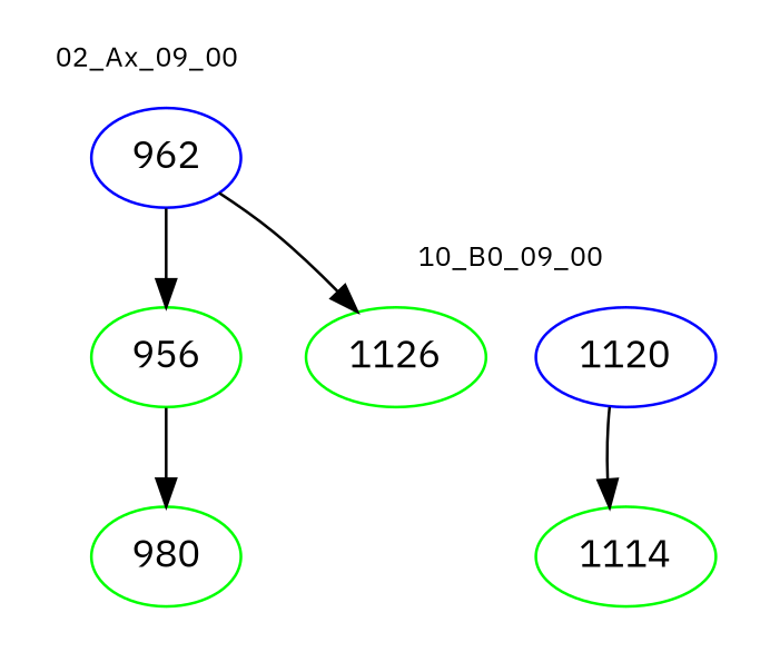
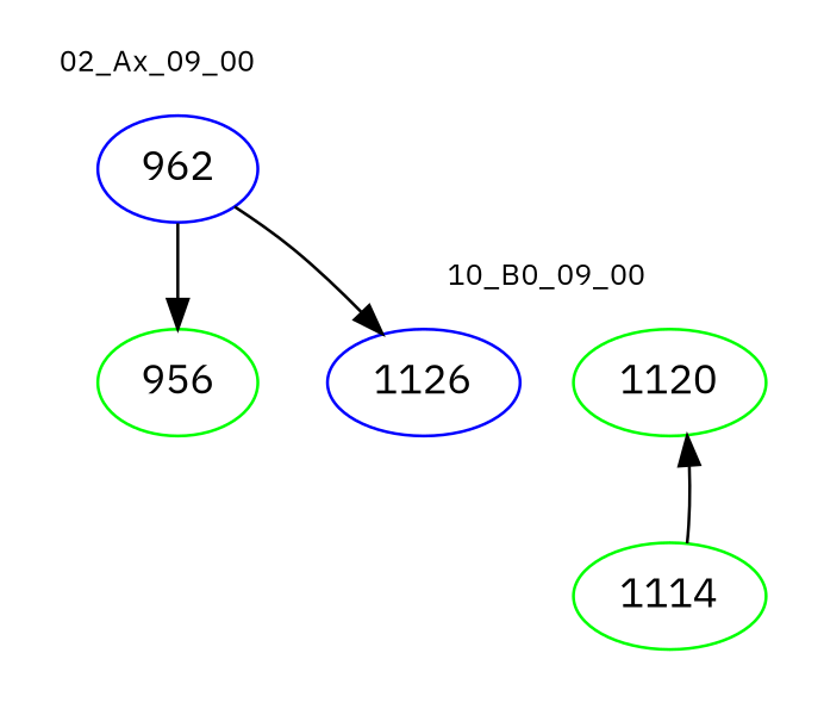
  digraph {
    fontname="IBM Plex Sans"
    node [color=green fontname="IBM Plex Sans"]
    edge [color=black fontname="IBM Plex Sans"]
    n1 [color=blue label=962]
    n2 [label=956]
-   n3 [label=980]
-   n4 [color=blue label=1120]
+   n4 [label=1120]
    n5 [label=1114]
-   n6 [label=1126]
+   n6 [color=blue label=1126]
    subgraph cluster_1 {
      color=white
      fontsize=10
      label="02_Ax_09_00"
      n1
      n2
-     n3
    }
    subgraph cluster_2 {
      color=white
      fontsize=10
      label="10_B0_09_00"
      n4
      n5
      n6
    }
    n1 -> n2
    n1 -> n6
-   n2 -> n3
-   n4 -> n5
+   n5 -> n4
  }
